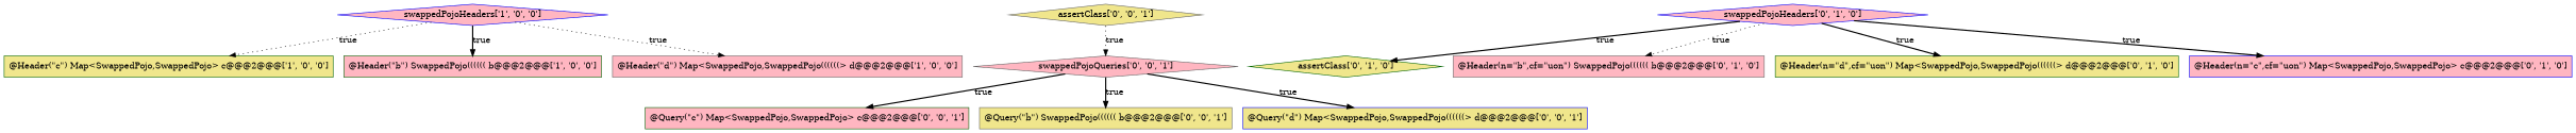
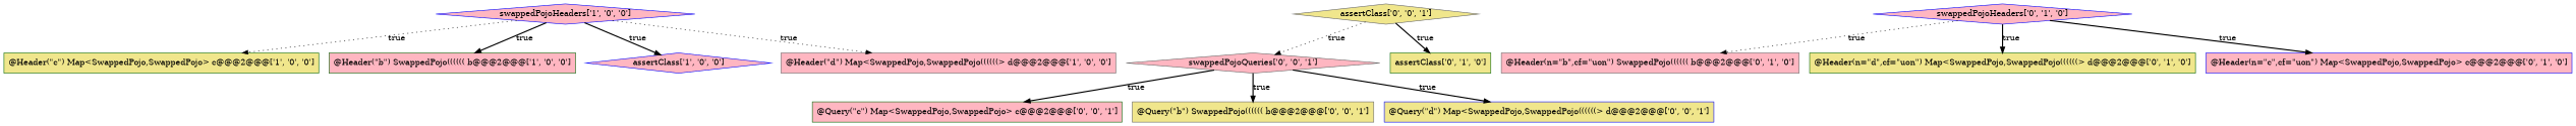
  digraph {
    node [color=darkgreen fillcolor=lightpink shape=box style=filled]
    edge [style=bold]
    n1 [fillcolor=khaki label="@Header(\"c\") Map<SwappedPojo,SwappedPojo> c@@@2@@@['1', '0', '0']"]
    n2 [label="@Header(\"b\") SwappedPojo(((((( b@@@2@@@['1', '0', '0']"]
    n3 [color=blue label="swappedPojoHeaders['1', '0', '0']" shape=diamond]
+   n4 [color=blue label="assertClass['1', '0', '0']" shape=diamond]
    n5 [color=gray40 label="@Header(\"d\") Map<SwappedPojo,SwappedPojo((((((> d@@@2@@@['1', '0', '0']"]
    n6 [color=gray40 fillcolor=khaki label="assertClass['0', '0', '1']" shape=diamond]
    n7 [color=gray40 label="swappedPojoQueries['0', '0', '1']" shape=diamond]
-   n8 [fillcolor=khaki label="assertClass['0', '1', '0']" shape=diamond]
+   n8 [fillcolor=khaki label="assertClass['0', '1', '0']"]
    n9 [color=gray40 label="@Header(n=\"b\",cf=\"uon\") SwappedPojo(((((( b@@@2@@@['0', '1', '0']"]
    n10 [fillcolor=khaki label="@Header(n=\"d\",cf=\"uon\") Map<SwappedPojo,SwappedPojo((((((> d@@@2@@@['0', '1', '0']"]
    n11 [label="@Query(\"c\") Map<SwappedPojo,SwappedPojo> c@@@2@@@['0', '0', '1']"]
    n12 [color=gray40 fillcolor=khaki label="@Query(\"b\") SwappedPojo(((((( b@@@2@@@['0', '0', '1']"]
    n13 [color=blue fillcolor=khaki label="@Query(\"d\") Map<SwappedPojo,SwappedPojo((((((> d@@@2@@@['0', '0', '1']"]
    n14 [color=blue label="@Header(n=\"c\",cf=\"uon\") Map<SwappedPojo,SwappedPojo> c@@@2@@@['0', '1', '0']"]
    n15 [color=blue label="swappedPojoHeaders['0', '1', '0']" shape=diamond]
    n3 -> n1 [label=true style=dotted]
    n3 -> n2 [label=true]
+   n3 -> n4 [label=true]
    n3 -> n5 [label=true style=dotted]
    n6 -> n7 [label=true style=dotted]
    n7 -> n11 [label=true]
    n7 -> n12 [label=true]
    n7 -> n13 [label=true]
-   n15 -> n8 [label=true]
+   n6 -> n8 [label=true]
    n15 -> n9 [label=true style=dotted]
    n15 -> n10 [label=true]
    n15 -> n14 [label=true]
  }
